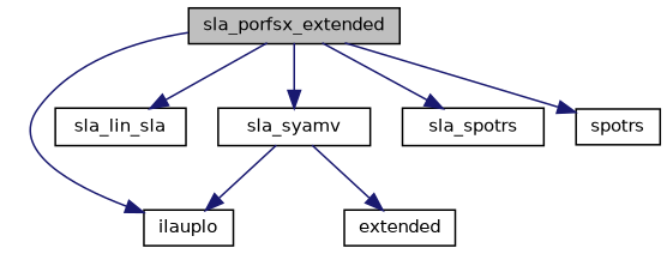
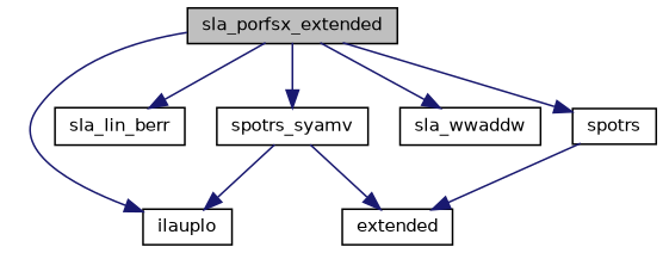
  digraph {
    rankdir=TB
    node [color=black fillcolor=white fontname=Helvetica fontsize=10 shape=record style=filled]
    edge [color=midnightblue fontname=Helvetica fontsize=10 labelfontname=Helvetica labelfontsize=10 style=solid]
    n1 [fillcolor=grey75 fontcolor=black height=0.2 label=sla_porfsx_extended width=0.4]
    n2 [height=0.2 label=ilauplo width=0.4]
-   n3 [height=0.2 label=sla_lin_sla width=0.4]
-   n4 [height=0.2 label=sla_syamv width=0.4]
-   n5 [height=0.2 label=sla_spotrs width=0.4]
+   n3 [height=0.2 label=sla_lin_berr width=0.4]
+   n4 [height=0.2 label=spotrs_syamv width=0.4]
+   n5 [height=0.2 label=sla_wwaddw width=0.4]
    n6 [height=0.2 label=spotrs width=0.4]
    n7 [height=0.2 label=extended width=0.4]
    n1 -> n2
    n1 -> n3
    n1 -> n4
    n1 -> n5
    n1 -> n6
    n4 -> n2
    n4 -> n7
+   n6 -> n7
  }
